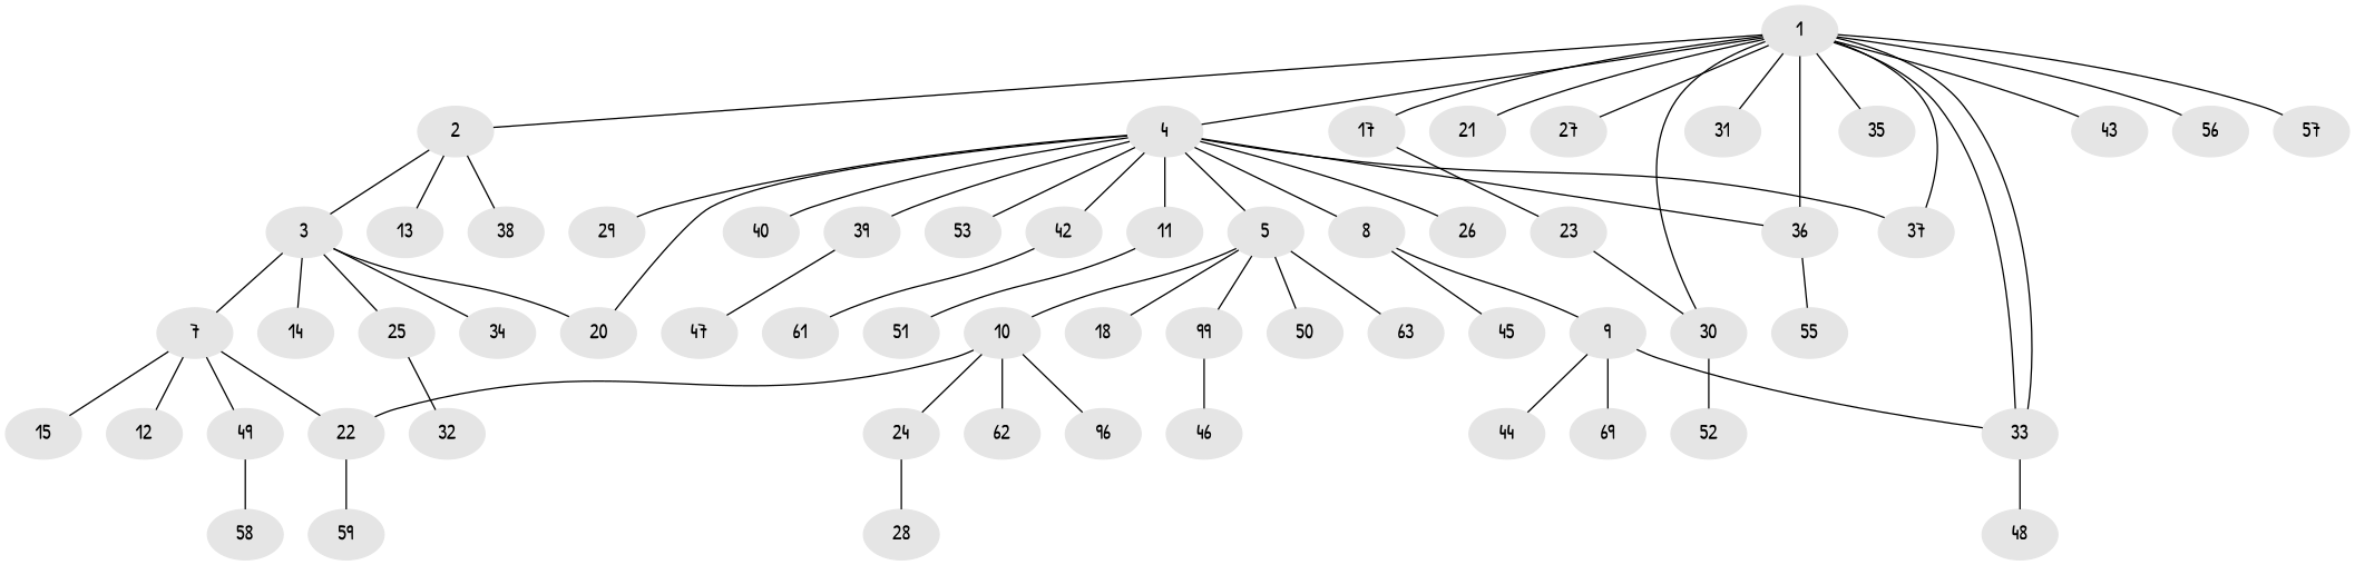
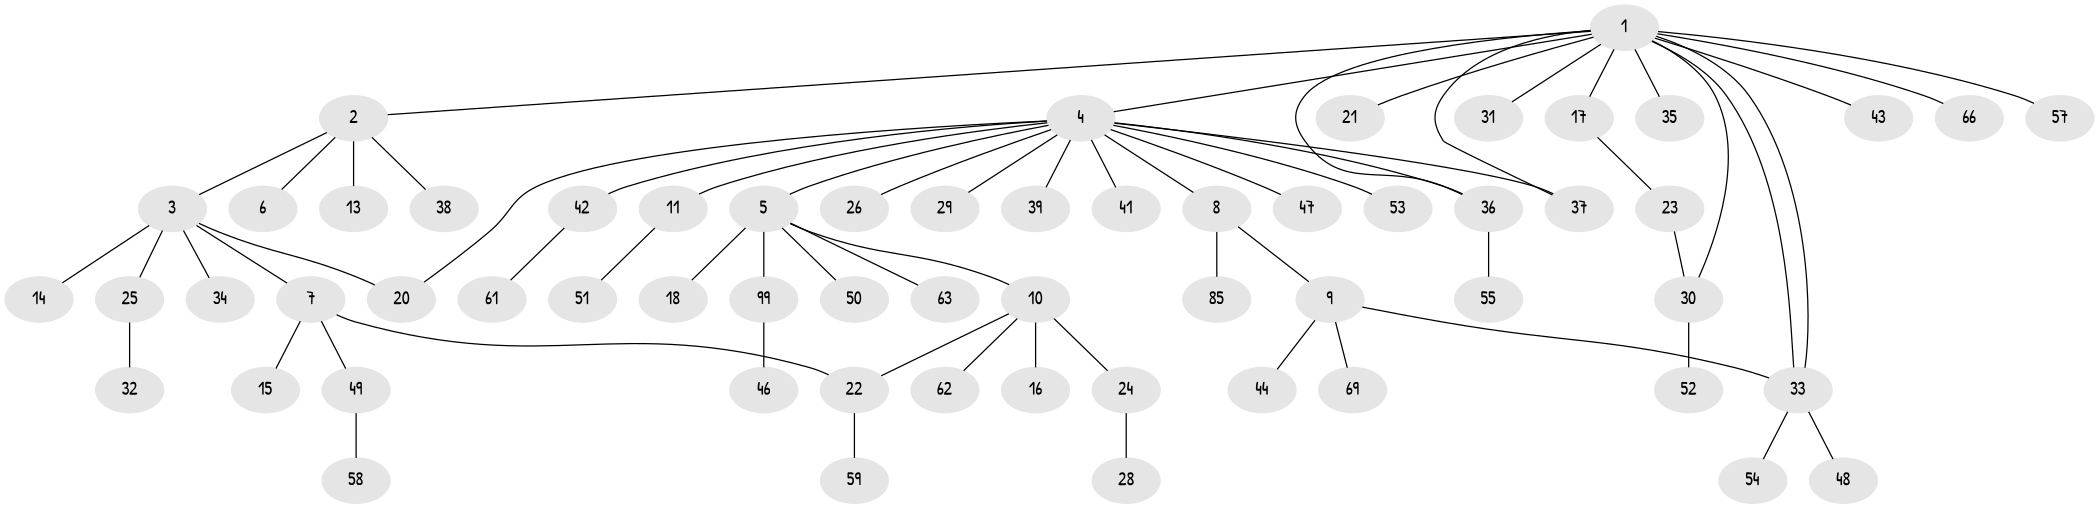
  graph {
    fontname="Patrick Hand"
    node [color=gray90 fontname="Patrick Hand" style=filled]
    edge [fontname="Patrick Hand"]
    1
    2
    4
    17
    21
-   27
    30
    31
    33
    35
    36
    37
    43
-   56
+   56 [label=66]
    57
    3
+   6
    13
    38
    11
    20
    5
    8
    26
    29
    39
-   41 [label=40]
+   41
    42
    47
    53
    23
    52
    48
+   54
    55
    7
    14
    25
    34
    51
-   12
    15
    22
    49
    32
    10
    18
    n48 [label=99]
    50
    63
    9
-   45
+   45 [label=85]
    61
-   16 [label=96]
+   16
    24
    62
    46
    59
    58
    44
    n61 [label=69]
    28
    1 -- 2
    1 -- 4
    1 -- 17
    1 -- 21
-   1 -- 27
    1 -- 30
    1 -- 31
    1 -- 33
    1 -- 33
    1 -- 35
    1 -- 36
    1 -- 37
    1 -- 43
    1 -- 56
    1 -- 57
    2 -- 3
+   2 -- 6
    2 -- 13
    2 -- 38
    4 -- 36
    4 -- 37
    4 -- 11
    4 -- 20
    4 -- 5
    4 -- 8
    4 -- 26
    4 -- 29
    4 -- 39
    4 -- 41
    4 -- 42
-   39 -- 47
+   4 -- 47
    4 -- 53
    17 -- 23
    30 -- 52
    33 -- 48
+   33 -- 54
    36 -- 55
    3 -- 20
    3 -- 7
    3 -- 14
    3 -- 25
    3 -- 34
    11 -- 51
    5 -- 10
    5 -- 18
    5 -- n48
    5 -- 50
    5 -- 63
    8 -- 9
    8 -- 45
    42 -- 61
    23 -- 30
-   7 -- 12
    7 -- 15
    7 -- 22
    7 -- 49
    25 -- 32
    22 -- 59
    49 -- 58
    10 -- 22
    10 -- 16
    10 -- 24
    10 -- 62
    n48 -- 46
    9 -- 33
    9 -- 44
    9 -- n61
    24 -- 28
  }
